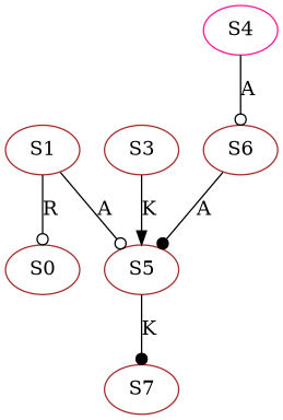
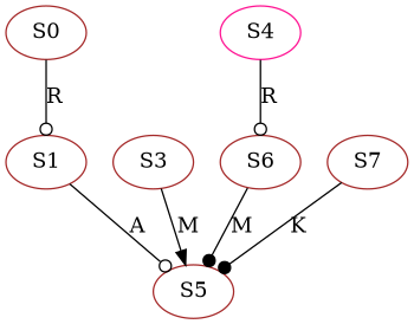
  strict digraph {
    node [color=brown]
    edge [arrowhead=odot]
    S0
    S1
    S5
    S3
    S4 [color=deeppink]
    S6
    S7
-   S1 -> S0 [label=R]
+   S0 -> S1 [label=R]
    S1 -> S5 [label=A]
-   S5 -> S7 [arrowhead=dot label=K]
-   S3 -> S5 [arrowhead=normal label=K]
-   S4 -> S6 [label=A]
-   S6 -> S5 [arrowhead=dot label=A]
+   S7 -> S5 [arrowhead=dot label=K]
+   S3 -> S5 [arrowhead=normal label=M]
+   S4 -> S6 [label=R]
+   S6 -> S5 [arrowhead=dot label=M]
  }
